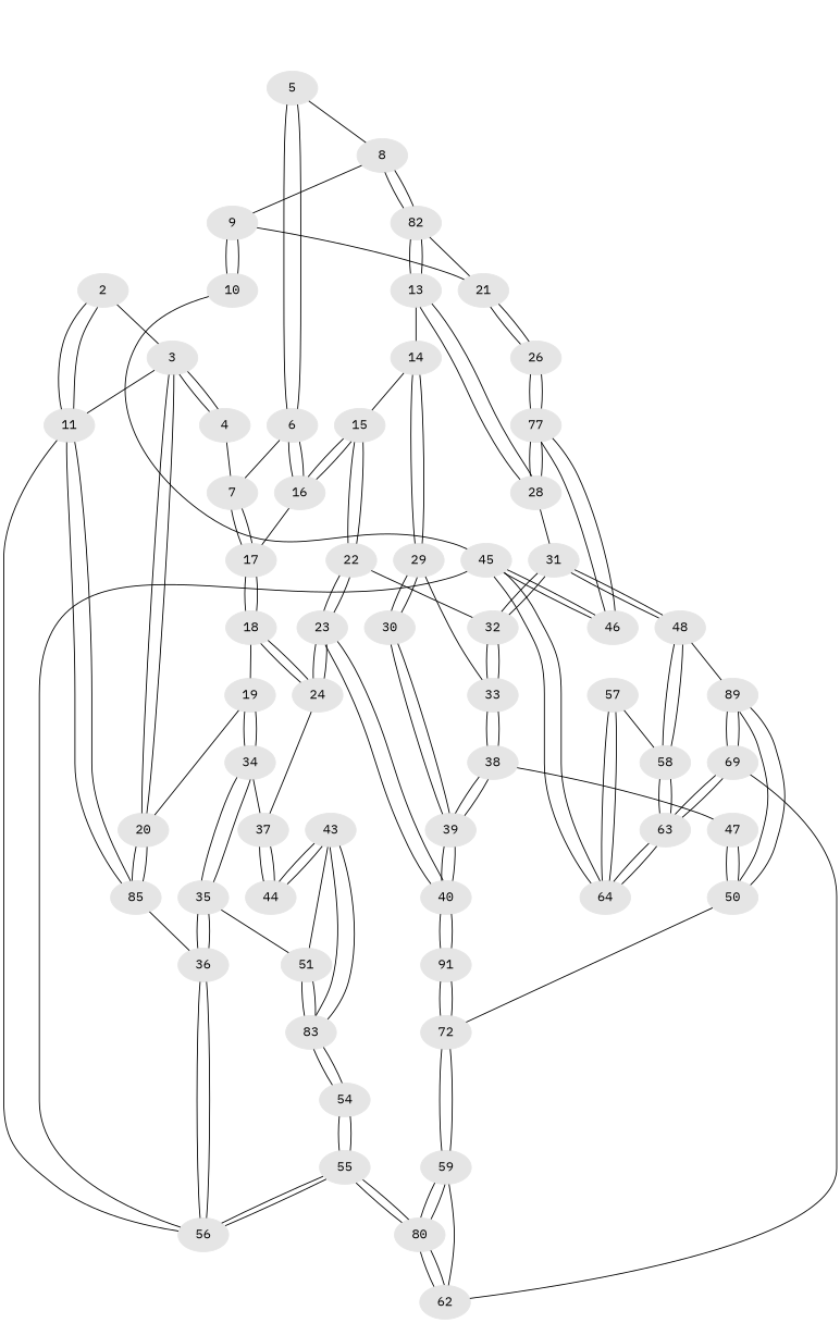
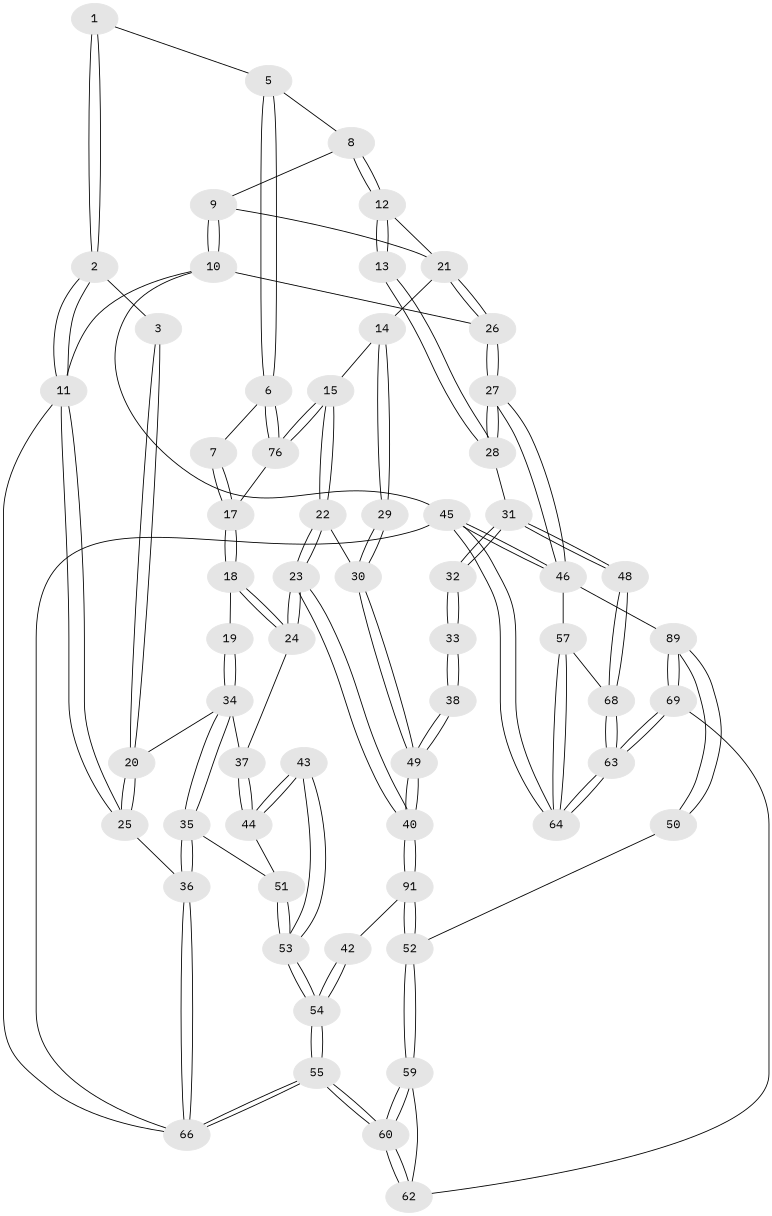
  graph {
    fontname="IBM Plex Mono"
    node [color=gray90 fontname="IBM Plex Mono" style=filled]
    edge [fontname="IBM Plex Mono"]
+   1
    2
    5
    3
    11
    6
    8
-   4
    20
-   25 [label=85]
-   56
+   25
+   56 [label=66]
    7
    17
-   16
+   16 [label=76]
    9
-   12 [label=82]
+   12
    18
    10
    21
    13
    26
    45
-   27 [label=77]
+   27
    46
    64
    36
    14
    28
    15
    29
    31
    22
    30
    33
    23
    19
    24
    34
    37
    35
    40
-   39
+   39 [label=49]
    n43 [label=91]
    44
    57
    32
    48
    38
    n49 [label=89]
-   58
-   47
+   58 [label=68]
    51
-   53 [label=83]
+   53
    50
-   52 [label=72]
+   42
+   52
    54
    59
    43
    55
    n61 [label=69]
    63
    62
-   60 [label=80]
+   60
+   1 -- 2
+   1 -- 2
+   1 -- 5
    2 -- 3
    2 -- 11
    2 -- 11
    5 -- 6
    5 -- 6
    5 -- 8
-   3 -- 4
-   3 -- 4
    3 -- 20
    3 -- 20
    11 -- 25
    11 -- 25
    11 -- 56
    6 -- 7
    6 -- 16
    6 -- 16
    8 -- 9
    8 -- 12
    8 -- 12
-   4 -- 7
    20 -- 25
    20 -- 25
    25 -- 36
    7 -- 17
    7 -- 17
    17 -- 18
    17 -- 18
    16 -- 17
    9 -- 10
    9 -- 10
    9 -- 21
    12 -- 21
    12 -- 13
    12 -- 13
    18 -- 19
    18 -- 24
    18 -- 24
-   3 -- 11
+   10 -- 11
+   10 -- 26
    10 -- 45
    21 -- 26
    21 -- 26
-   13 -- 14
+   21 -- 14
    13 -- 28
    13 -- 28
    26 -- 27
    26 -- 27
    45 -- 56
    45 -- 46
    45 -- 46
    45 -- 64
    45 -- 64
    27 -- 46
    27 -- 46
    27 -- 28
    27 -- 28
+   46 -- 57
    36 -- 56
    36 -- 56
    14 -- 15
    14 -- 29
    14 -- 29
    28 -- 31
    15 -- 16
    15 -- 16
    15 -- 22
    15 -- 22
    29 -- 30
    29 -- 30
-   29 -- 33
    31 -- 32
    31 -- 32
    31 -- 48
    31 -- 48
-   22 -- 32
+   22 -- 30
    22 -- 23
    22 -- 23
    30 -- 39
    30 -- 39
    33 -- 38
    33 -- 38
    23 -- 24
    23 -- 24
    23 -- 40
    23 -- 40
-   19 -- 20
+   34 -- 20
    19 -- 34
    19 -- 34
    24 -- 37
    34 -- 37
    34 -- 35
    34 -- 35
    37 -- 44
    37 -- 44
    35 -- 36
    35 -- 36
    35 -- 51
    40 -- n43
    40 -- n43
    39 -- 40
    39 -- 40
+   n43 -- 42
    n43 -- 52
    n43 -- 52
-   43 -- 51
+   44 -- 51
    57 -- 64
    57 -- 64
    57 -- 58
    32 -- 33
    32 -- 33
-   48 -- n49
+   46 -- n49
    48 -- 58
    48 -- 58
    38 -- 39
    38 -- 39
-   38 -- 47
    n49 -- 50
    n49 -- 50
    n49 -- n61
    n49 -- n61
    58 -- 63
    58 -- 63
-   47 -- 50
-   47 -- 50
    51 -- 53
    51 -- 53
    53 -- 54
    53 -- 54
    50 -- 52
+   42 -- 54
+   42 -- 54
    52 -- 59
    52 -- 59
    54 -- 55
    54 -- 55
    59 -- 62
    59 -- 60
    59 -- 60
    43 -- 44
    43 -- 44
    43 -- 53
    43 -- 53
    55 -- 56
    55 -- 56
    55 -- 60
    55 -- 60
    n61 -- 63
    n61 -- 63
    n61 -- 62
    63 -- 64
    63 -- 64
    60 -- 62
    60 -- 62
  }
